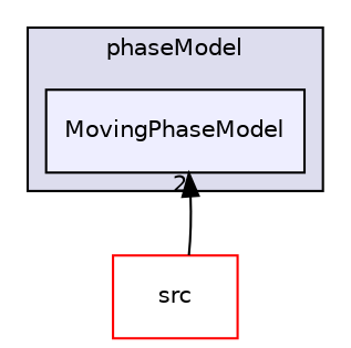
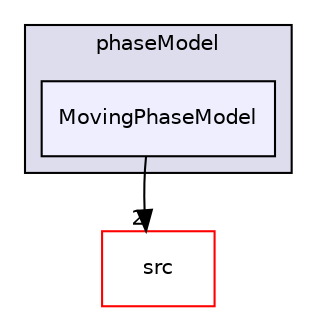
  digraph {
    compound=true
    node [fontname=Helvetica fontsize=10 shape=box]
    n1 [fillcolor="#eeeeff" label=MovingPhaseModel pencolor=black style=filled]
    n2 [color=red label=src]
    subgraph cluster_1 {
      bgcolor="#ddddee"
      fontname=Helvetica
      fontsize=10
      label=phaseModel
      pencolor=black
      n1
    }
-   n2 -> n1 [headlabel=2 labeldistance=1.5 labelfontname=Helvetica labelfontsize=10]
+   n1 -> n2 [headlabel=2 labeldistance=1.5 labelfontname=Helvetica labelfontsize=10]
  }
